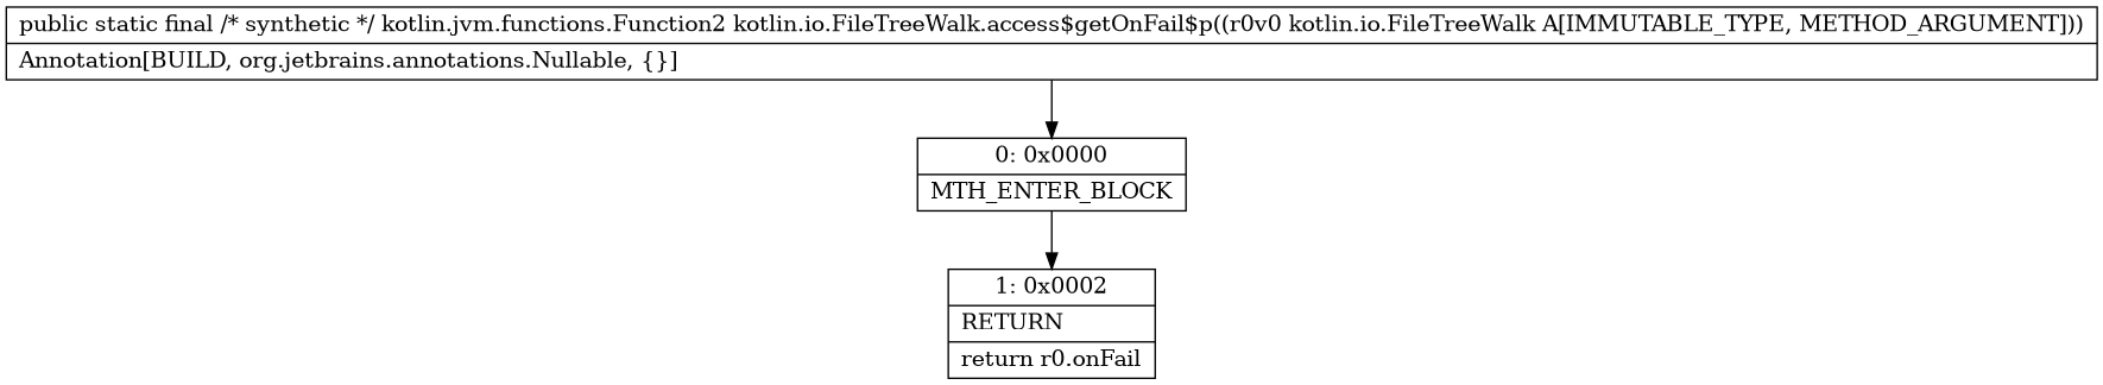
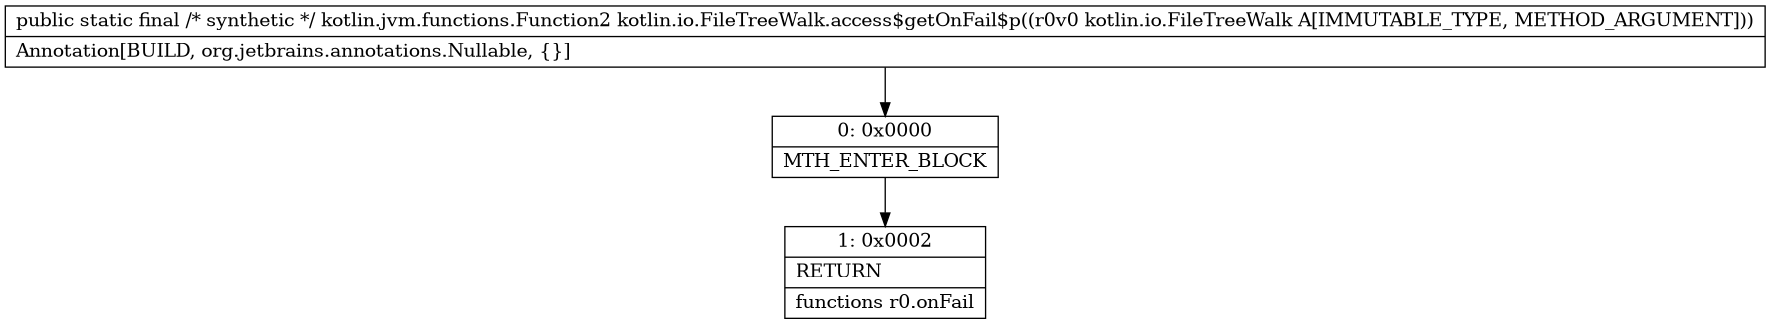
  digraph {
    node [shape=record]
    n1 [label="{0\:\ 0x0000|MTH_ENTER_BLOCK\l}"]
-   n2 [label="{1\:\ 0x0002|RETURN\l|return r0.onFail\l}"]
+   n2 [label="{1\:\ 0x0002|RETURN\l|functions r0.onFail\l}"]
    n3 [label="{public static final \/* synthetic *\/ kotlin.jvm.functions.Function2 kotlin.io.FileTreeWalk.access$getOnFail$p((r0v0 kotlin.io.FileTreeWalk A[IMMUTABLE_TYPE, METHOD_ARGUMENT]))  | Annotation[BUILD, org.jetbrains.annotations.Nullable, \{\}]\l}"]
    n1 -> n2
    n3 -> n1
  }
